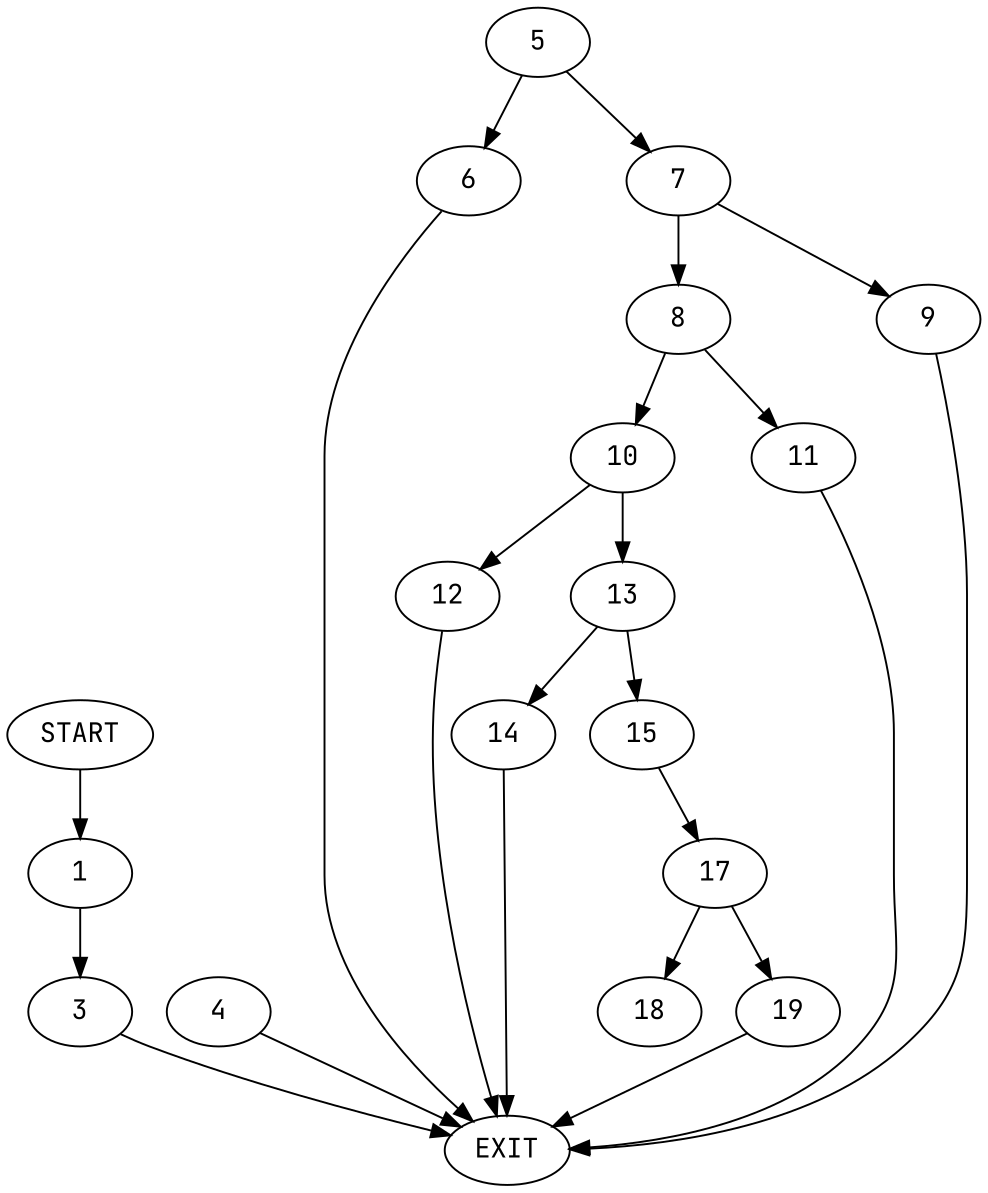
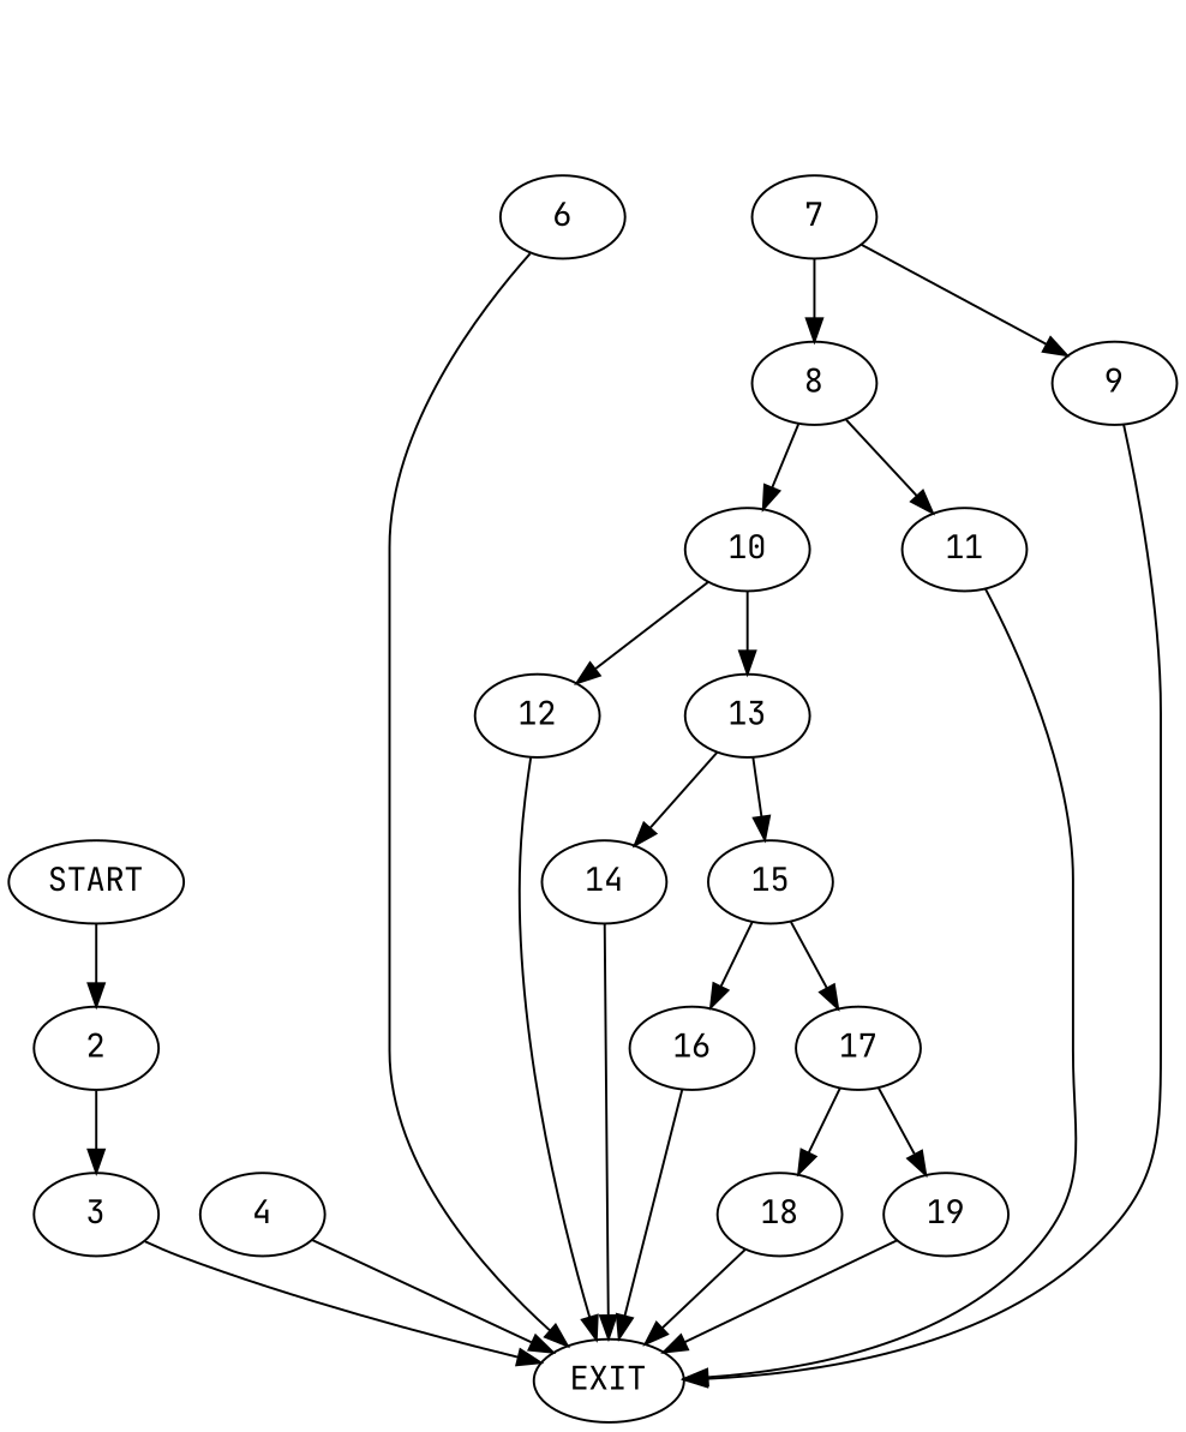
  digraph {
    fontname="JetBrains Mono"
    node [fontname="JetBrains Mono"]
    edge [fontname="JetBrains Mono"]
    n1 [label=START]
-   1
+   1 [label=2]
    3
    n4 [label=EXIT]
    4
-   5
    6
    7
    8
    9
    10
    11
    12
    13
    14
    15
+   16
    17
    18
    19
    n1 -> 1
    1 -> 3
    3 -> n4
    4 -> n4
-   5 -> 6
-   5 -> 7
    6 -> n4
    7 -> 8
    7 -> 9
    8 -> 10
    8 -> 11
    9 -> n4
    10 -> 12
    10 -> 13
    11 -> n4
    12 -> n4
    13 -> 14
    13 -> 15
    14 -> n4
+   15 -> 16
    15 -> 17
+   16 -> n4
    17 -> 18
    17 -> 19
+   18 -> n4
    19 -> n4
  }
